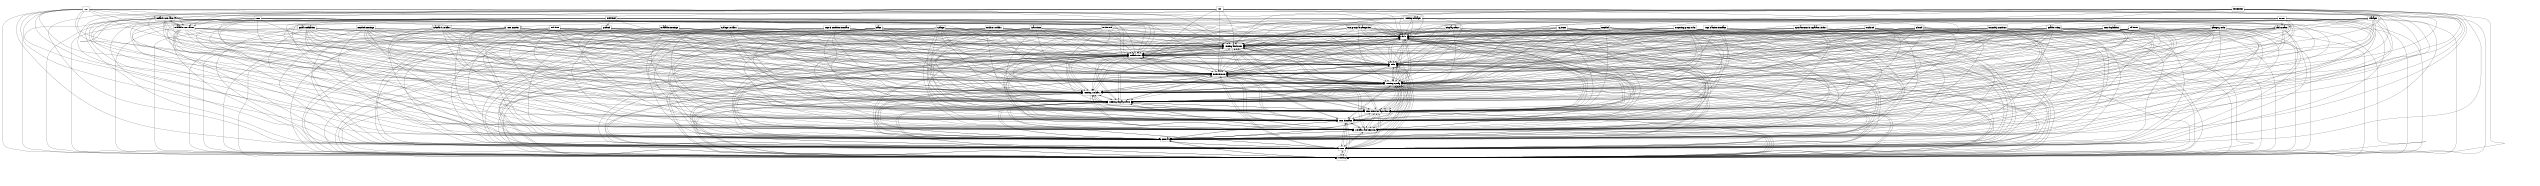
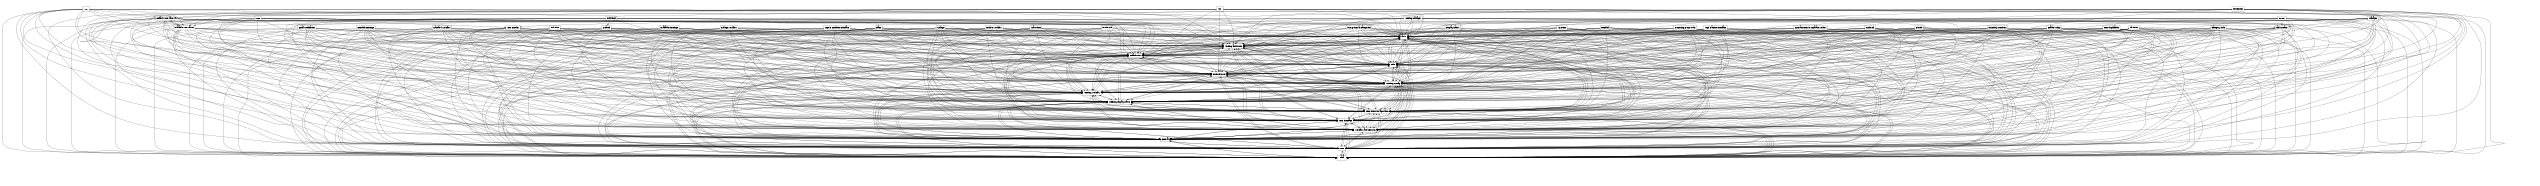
  digraph {
    rankdir=TB
    node [shape=box]
    edge [arrowhead=normal]
    n1 [label="Decided meetings"]
    n2 [label=Tasks]
    n3 [label="Meeting attributes"]
-   n4 [label=Meeting]
+   n4 [label=Data]
    n5 [label=Votes]
    n6 [label=General]
    n7 [label="Workflow and security"]
    n8 [label="User interface"]
    n9 [label="Item insertion algorithm"]
    n10 [label="Meeting display status"]
    n11 [label="Meeting workflow"]
    n12 [label="Meeting Config"]
    n13 [label="Institution ID"]
    n14 [label=Title]
    n15 [label="Default view"]
    n16 [label=Decided]
    n17 [label=Voter]
    n18 [label="Vote encoder"]
    n19 [label="My items"]
    n20 [label="Meeting manager"]
    n21 [label="Task creator"]
    n22 [label=Published]
    n23 [label=Created]
    n24 [label="Enable voting"]
    n25 [label="At the end"]
    n26 [label="Start time"]
    n27 [label="Default vote value"]
    n28 [label="Available vote values"]
    n29 [label="End time"]
    n30 [label="Category order"]
    n31 [label="Archive workflow"]
    n32 [label=Archived]
    n33 [label=Yes]
    n34 [label="Email notification"]
    n35 [label="Standard workflow"]
    n36 [label="Available meetings"]
    n37 [label=Manager]
    n38 [label="College workflow"]
    n39 [label="Display macro"]
    n40 [label="Assembly members"]
    n41 [label=Owner]
    n42 [label=Place]
    n43 [label=Closed]
    n44 [label="Item duplication"]
    n45 [label=Abstention]
    n46 [label=No]
    n47 [label=College]
    n48 [label="Zope 3 action interface"]
    n49 [label="Zope 3 condition interfave"]
    n50 [label="Proposing group order"]
    n51 [label="Use groups as categories"]
    n52 [label="Open annexes in separate window"]
    n53 [label="All items"]
    n1 -> n2
    n1 -> n3
    n1 -> n4
    n1 -> n5
    n1 -> n6
    n1 -> n7
    n1 -> n8
    n1 -> n9
    n1 -> n10
    n1 -> n11
    n1 -> n12
    n1 -> n13
    n1 -> n14
    n1 -> n15
    n2 -> n3
    n2 -> n4
    n2 -> n5
    n2 -> n6
    n2 -> n7
    n2 -> n8
    n2 -> n9
    n2 -> n10
    n2 -> n11
    n2 -> n12
    n2 -> n13
    n2 -> n14
    n2 -> n15
    n3 -> n2
    n3 -> n4
    n3 -> n5
    n3 -> n6
    n3 -> n7
    n3 -> n8
    n3 -> n9
    n3 -> n10
    n3 -> n11
    n3 -> n12
    n3 -> n13
    n3 -> n14
    n3 -> n15
    n4 -> n2
    n4 -> n3
    n4 -> n5
    n4 -> n6
    n4 -> n7
    n4 -> n8
    n4 -> n9
    n4 -> n10
    n4 -> n11
    n4 -> n12
    n4 -> n13
    n4 -> n14
    n4 -> n15
    n5 -> n2
    n5 -> n3
    n5 -> n4
    n5 -> n6
    n5 -> n7
    n5 -> n8
    n5 -> n9
    n5 -> n10
    n5 -> n11
    n5 -> n12
    n5 -> n13
    n5 -> n14
    n5 -> n15
    n6 -> n2
    n6 -> n3
    n6 -> n4
    n6 -> n5
    n6 -> n7
    n6 -> n8
    n6 -> n9
    n6 -> n10
    n6 -> n11
    n6 -> n12
    n6 -> n13
    n6 -> n14
    n6 -> n15
    n7 -> n2
    n7 -> n3
    n7 -> n4
    n7 -> n5
    n7 -> n6
    n7 -> n8
    n7 -> n9
    n7 -> n10
    n7 -> n11
    n7 -> n12
    n7 -> n13
    n7 -> n14
    n7 -> n15
    n8 -> n2
    n8 -> n3
    n8 -> n4
    n8 -> n5
    n8 -> n6
    n8 -> n7
    n8 -> n9
    n8 -> n10
    n8 -> n11
    n8 -> n12
    n8 -> n13
    n8 -> n14
    n8 -> n15
    n9 -> n2
    n9 -> n3
    n9 -> n4
    n9 -> n5
    n9 -> n6
    n9 -> n7
    n9 -> n8
    n9 -> n10
    n9 -> n11
    n9 -> n12
    n9 -> n13
    n9 -> n14
    n9 -> n15
    n10 -> n2
    n10 -> n3
    n10 -> n4
    n10 -> n5
    n10 -> n6
    n10 -> n7
    n10 -> n8
    n10 -> n9
    n10 -> n11
    n10 -> n12
    n10 -> n13
    n10 -> n14
    n10 -> n15
    n11 -> n2
    n11 -> n3
    n11 -> n4
    n11 -> n5
    n11 -> n6
    n11 -> n7
    n11 -> n8
    n11 -> n9
    n11 -> n10
    n11 -> n12
    n11 -> n13
    n11 -> n14
    n11 -> n15
    n12 -> n2
    n12 -> n3
    n12 -> n4
    n12 -> n5
    n12 -> n6
    n12 -> n7
    n12 -> n8
    n12 -> n9
    n12 -> n10
    n12 -> n11
    n12 -> n13
    n12 -> n14
    n12 -> n15
    n13 -> n2
    n13 -> n3
    n13 -> n4
    n13 -> n5
    n13 -> n6
    n13 -> n7
    n13 -> n8
    n13 -> n9
    n13 -> n10
    n13 -> n11
    n13 -> n12
    n13 -> n14
    n13 -> n15
    n14 -> n2
    n14 -> n3
    n14 -> n4
    n14 -> n5
    n14 -> n6
    n14 -> n7
    n14 -> n8
    n14 -> n9
    n14 -> n10
    n14 -> n11
    n14 -> n12
    n14 -> n13
    n14 -> n15
    n15 -> n2
    n15 -> n3
    n15 -> n4
    n15 -> n5
    n15 -> n6
    n15 -> n7
    n15 -> n8
    n15 -> n9
    n15 -> n10
    n15 -> n11
    n15 -> n12
    n15 -> n13
    n15 -> n14
    n16 -> n2
    n16 -> n3
    n16 -> n4
    n16 -> n5
    n16 -> n6
    n16 -> n7
    n16 -> n8
    n16 -> n9
    n16 -> n10
    n16 -> n11
    n16 -> n12
    n16 -> n13
    n16 -> n14
    n16 -> n15
    n17 -> n2
    n17 -> n3
    n17 -> n4
    n17 -> n5
    n17 -> n6
    n17 -> n7
    n17 -> n8
    n17 -> n9
    n17 -> n10
    n17 -> n11
    n17 -> n12
    n17 -> n13
    n17 -> n14
    n17 -> n15
    n17 -> n18
    n18 -> n2
    n18 -> n3
    n18 -> n4
    n18 -> n5
    n18 -> n6
    n18 -> n7
    n18 -> n8
    n18 -> n9
    n18 -> n10
    n18 -> n11
    n18 -> n12
    n18 -> n13
    n18 -> n14
    n18 -> n15
    n19 -> n2
    n19 -> n3
    n19 -> n4
    n19 -> n5
    n19 -> n6
    n19 -> n7
    n19 -> n8
    n19 -> n9
    n19 -> n10
    n19 -> n11
    n19 -> n12
    n19 -> n13
    n19 -> n14
    n19 -> n15
    n20 -> n2
    n20 -> n3
    n20 -> n4
    n20 -> n5
    n20 -> n6
    n20 -> n7
    n20 -> n8
    n20 -> n9
    n20 -> n10
    n20 -> n11
    n20 -> n12
    n20 -> n13
    n20 -> n14
    n20 -> n15
    n20 -> n18
    n20 -> n21
    n21 -> n2
    n21 -> n3
    n21 -> n4
    n21 -> n5
    n21 -> n6
    n21 -> n7
    n21 -> n8
    n21 -> n9
    n21 -> n10
    n21 -> n11
    n21 -> n12
    n21 -> n13
    n21 -> n14
    n21 -> n15
    n22 -> n2
    n22 -> n3
    n22 -> n4
    n22 -> n5
    n22 -> n6
    n22 -> n7
    n22 -> n8
    n22 -> n10
    n22 -> n11
    n22 -> n12
    n22 -> n13
    n22 -> n14
    n22 -> n15
    n22 -> n23
    n23 -> n2
    n23 -> n3
    n23 -> n4
    n23 -> n5
    n23 -> n6
    n23 -> n7
    n23 -> n8
    n23 -> n9
    n23 -> n10
    n23 -> n11
    n23 -> n12
    n23 -> n13
    n23 -> n14
    n23 -> n15
    n24 -> n2
    n24 -> n3
    n24 -> n4
    n24 -> n5
    n24 -> n6
    n24 -> n7
    n24 -> n8
    n24 -> n9
    n24 -> n10
    n24 -> n11
    n24 -> n12
    n24 -> n13
    n24 -> n14
    n24 -> n15
    n25 -> n2
    n25 -> n3
    n25 -> n4
    n25 -> n5
    n25 -> n6
    n25 -> n7
    n25 -> n8
    n25 -> n9
    n25 -> n10
    n25 -> n11
    n25 -> n12
    n25 -> n13
    n25 -> n14
    n25 -> n15
    n26 -> n2
    n26 -> n3
    n26 -> n4
    n26 -> n5
    n26 -> n6
    n26 -> n7
    n26 -> n8
    n26 -> n9
    n26 -> n10
    n26 -> n11
    n26 -> n12
    n26 -> n13
    n26 -> n14
    n26 -> n15
    n27 -> n2
    n27 -> n3
    n27 -> n4
    n27 -> n5
    n27 -> n6
    n27 -> n7
    n27 -> n8
    n27 -> n9
    n27 -> n10
    n27 -> n11
    n27 -> n12
    n27 -> n13
    n27 -> n14
    n27 -> n15
    n27 -> n28
    n28 -> n2
    n28 -> n3
    n28 -> n4
    n28 -> n5
    n28 -> n6
    n28 -> n7
    n28 -> n8
    n28 -> n9
    n28 -> n10
    n28 -> n11
    n28 -> n12
    n28 -> n13
    n28 -> n14
    n28 -> n15
    n28 -> n27
    n29 -> n2
    n29 -> n3
    n29 -> n4
    n29 -> n5
    n29 -> n6
    n29 -> n7
    n29 -> n8
    n29 -> n9
    n29 -> n10
    n29 -> n11
    n29 -> n12
    n29 -> n13
    n29 -> n14
    n29 -> n15
    n30 -> n2
    n30 -> n3
    n30 -> n4
    n30 -> n5
    n30 -> n6
    n30 -> n7
    n30 -> n8
    n30 -> n9
    n30 -> n10
    n30 -> n11
    n30 -> n12
    n30 -> n13
    n30 -> n14
    n30 -> n15
    n31 -> n2
    n31 -> n3
    n31 -> n4
    n31 -> n5
    n31 -> n6
    n31 -> n7
    n31 -> n8
    n31 -> n9
    n31 -> n10
    n31 -> n11
    n31 -> n12
    n31 -> n13
    n31 -> n14
    n31 -> n15
    n32 -> n2
    n32 -> n3
    n32 -> n4
    n32 -> n5
    n32 -> n6
    n32 -> n7
    n32 -> n8
    n32 -> n9
    n32 -> n10
    n32 -> n11
    n32 -> n12
    n32 -> n13
    n32 -> n14
    n32 -> n15
    n33 -> n2
    n33 -> n3
    n33 -> n4
    n33 -> n5
    n33 -> n6
    n33 -> n7
    n33 -> n8
    n33 -> n9
    n33 -> n10
    n33 -> n11
    n33 -> n12
    n33 -> n13
    n33 -> n14
    n33 -> n15
    n33 -> n27
    n33 -> n28
    n34 -> n2
    n34 -> n3
    n34 -> n4
    n34 -> n5
    n34 -> n6
    n34 -> n7
    n34 -> n8
    n34 -> n9
    n34 -> n10
    n34 -> n11
    n34 -> n12
    n34 -> n13
    n34 -> n14
    n34 -> n15
    n35 -> n2
    n35 -> n3
    n35 -> n4
    n35 -> n5
    n35 -> n6
    n35 -> n7
    n35 -> n8
    n35 -> n9
    n35 -> n10
    n35 -> n11
    n35 -> n12
    n35 -> n13
    n35 -> n14
    n35 -> n15
    n36 -> n2
    n36 -> n3
    n36 -> n4
    n36 -> n5
    n36 -> n6
    n36 -> n7
    n36 -> n8
    n36 -> n9
    n36 -> n10
    n36 -> n11
    n36 -> n12
    n36 -> n13
    n36 -> n14
    n36 -> n15
    n37 -> n2
    n37 -> n3
    n37 -> n4
    n37 -> n5
    n37 -> n6
    n37 -> n7
    n37 -> n8
    n37 -> n9
    n37 -> n10
    n37 -> n11
    n37 -> n12
    n37 -> n13
    n37 -> n14
    n37 -> n15
    n37 -> n21
    n38 -> n2
    n38 -> n3
    n38 -> n4
    n38 -> n5
    n38 -> n6
    n38 -> n7
    n38 -> n8
    n38 -> n9
    n38 -> n10
    n38 -> n11
    n38 -> n12
    n38 -> n13
    n38 -> n14
    n38 -> n15
    n39 -> n2
    n39 -> n3
    n39 -> n4
    n39 -> n5
    n39 -> n6
    n39 -> n7
    n39 -> n8
    n39 -> n9
    n39 -> n10
    n39 -> n11
    n39 -> n12
    n39 -> n13
    n39 -> n14
    n39 -> n15
    n40 -> n2
    n40 -> n3
    n40 -> n4
    n40 -> n5
    n40 -> n6
    n40 -> n7
    n40 -> n8
    n40 -> n9
    n40 -> n10
    n40 -> n11
    n40 -> n12
    n40 -> n13
    n40 -> n14
    n40 -> n15
    n41 -> n2
    n41 -> n3
    n41 -> n4
    n41 -> n5
    n41 -> n6
    n41 -> n7
    n41 -> n8
    n41 -> n9
    n41 -> n10
    n41 -> n11
    n41 -> n12
    n41 -> n13
    n41 -> n14
    n41 -> n15
    n41 -> n21
    n42 -> n2
    n42 -> n3
    n42 -> n4
    n42 -> n5
    n42 -> n6
    n42 -> n7
    n42 -> n8
    n42 -> n9
    n42 -> n10
    n42 -> n11
    n42 -> n12
    n42 -> n13
    n42 -> n14
    n42 -> n15
    n43 -> n2
    n43 -> n3
    n43 -> n4
    n43 -> n5
    n43 -> n6
    n43 -> n7
    n43 -> n8
    n43 -> n9
    n43 -> n10
    n43 -> n11
    n43 -> n12
    n43 -> n13
    n43 -> n14
    n43 -> n15
    n44 -> n2
    n44 -> n3
    n44 -> n4
    n44 -> n5
    n44 -> n6
    n44 -> n7
    n44 -> n8
    n44 -> n9
    n44 -> n10
    n44 -> n11
    n44 -> n12
    n44 -> n13
    n44 -> n14
    n44 -> n15
    n45 -> n2
    n45 -> n3
    n45 -> n4
    n45 -> n5
    n45 -> n6
    n45 -> n7
    n45 -> n8
    n45 -> n9
    n45 -> n10
    n45 -> n11
    n45 -> n12
    n45 -> n13
    n45 -> n14
    n45 -> n15
    n45 -> n27
    n45 -> n28
    n46 -> n2
    n46 -> n3
    n46 -> n4
    n46 -> n5
    n46 -> n6
    n46 -> n7
    n46 -> n8
    n46 -> n9
    n46 -> n10
    n46 -> n11
    n46 -> n12
    n46 -> n13
    n46 -> n14
    n46 -> n15
    n46 -> n27
    n46 -> n28
    n47 -> n2
    n47 -> n3
    n47 -> n4
    n47 -> n5
    n47 -> n6
    n47 -> n7
    n47 -> n8
    n47 -> n9
    n47 -> n10
    n47 -> n11
    n47 -> n12
    n47 -> n13
    n47 -> n14
    n47 -> n15
    n48 -> n2
    n48 -> n3
    n48 -> n4
    n48 -> n5
    n48 -> n6
    n48 -> n7
    n48 -> n8
    n48 -> n9
    n48 -> n10
    n48 -> n11
    n48 -> n12
    n48 -> n13
    n48 -> n14
    n48 -> n15
    n49 -> n2
    n49 -> n3
    n49 -> n4
    n49 -> n5
    n49 -> n6
    n49 -> n7
    n49 -> n8
    n49 -> n9
    n49 -> n10
    n49 -> n11
    n49 -> n12
    n49 -> n13
    n49 -> n14
    n49 -> n15
    n50 -> n2
    n50 -> n3
    n50 -> n4
    n50 -> n5
    n50 -> n6
    n50 -> n7
    n50 -> n8
    n50 -> n9
    n50 -> n10
    n50 -> n11
    n50 -> n12
    n50 -> n13
    n50 -> n14
    n50 -> n15
    n51 -> n2
    n51 -> n3
    n51 -> n4
    n51 -> n5
    n51 -> n6
    n51 -> n7
    n51 -> n8
    n51 -> n9
    n51 -> n10
    n51 -> n11
    n51 -> n12
    n51 -> n13
    n51 -> n14
    n51 -> n15
    n52 -> n2
    n52 -> n3
    n52 -> n4
    n52 -> n5
    n52 -> n6
    n52 -> n7
    n52 -> n8
    n52 -> n9
    n52 -> n10
    n52 -> n11
    n52 -> n12
    n52 -> n13
    n52 -> n14
    n52 -> n15
    n53 -> n2
    n53 -> n3
    n53 -> n4
    n53 -> n5
    n53 -> n6
    n53 -> n7
    n53 -> n8
    n53 -> n9
    n53 -> n10
    n53 -> n11
    n53 -> n12
    n53 -> n13
    n53 -> n14
    n53 -> n15
  }
